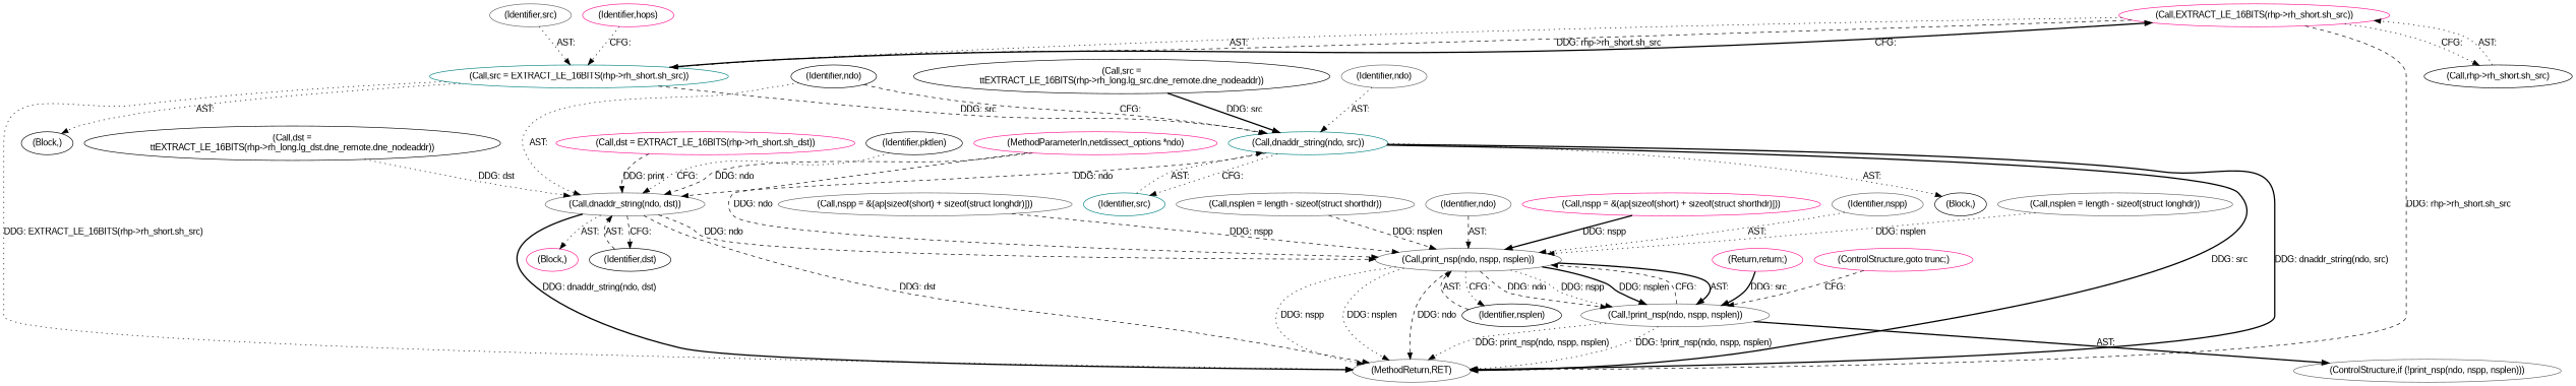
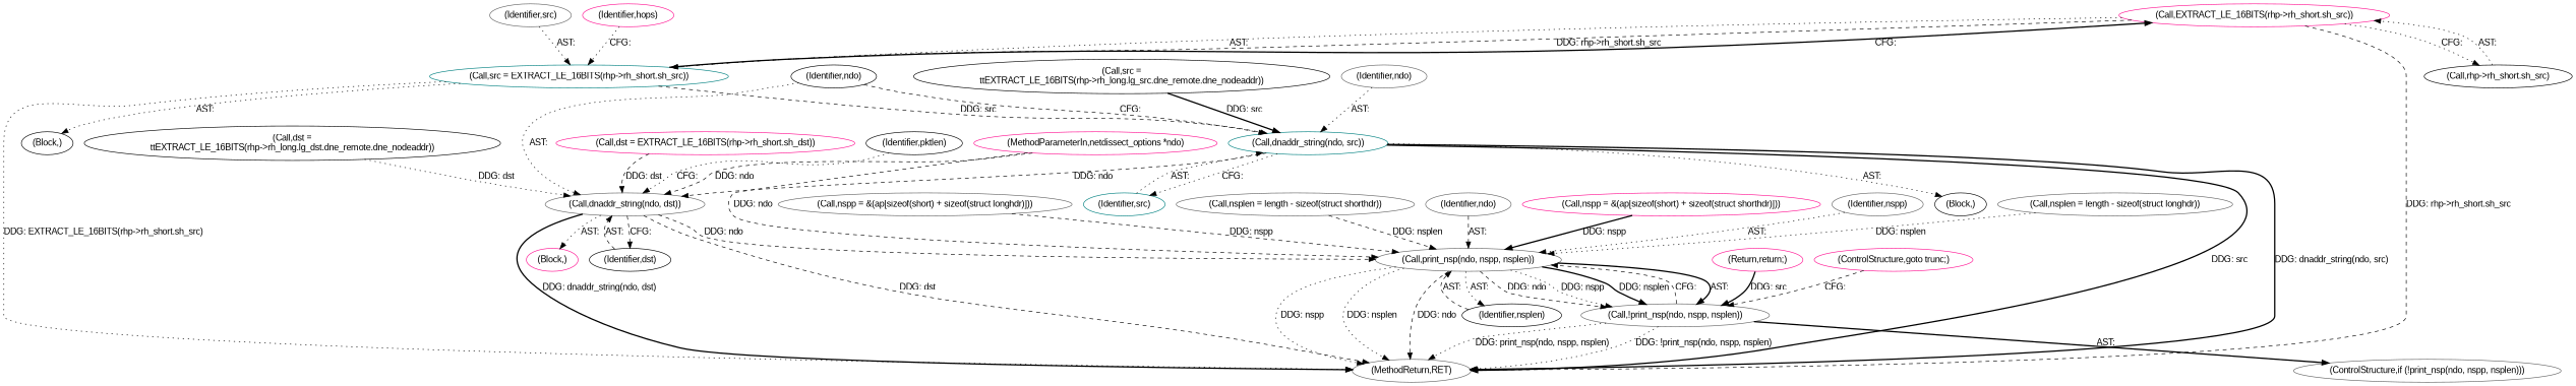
  digraph {
    fontname="Liberation Sans"
    node [color=gray40 fontname="Liberation Sans"]
    edge [fontname="Liberation Sans" style=dotted]
    n1 [color=deeppink label="(Call,EXTRACT_LE_16BITS(rhp->rh_short.sh_src))"]
    n2 [color=teal label="(Call,src = EXTRACT_LE_16BITS(rhp->rh_short.sh_src))"]
    n3 [color=black label="(Call,rhp->rh_short.sh_src)"]
    n4 [label="(MethodReturn,RET)"]
    n5 [color=teal label="(Call,dnaddr_string(ndo, src))"]
    n6 [color=black label="(Block,)"]
    n7 [label="(Call,dnaddr_string(ndo, dst))"]
    n8 [color=teal label="(Identifier,src)"]
    n9 [color=black label="(Block,)"]
    n10 [label="(Call,print_nsp(ndo, nspp, nsplen))"]
    n11 [color=deeppink label="(Block,)"]
    n12 [color=black label="(Identifier,dst)"]
    n13 [label="(Call,!print_nsp(ndo, nspp, nsplen))"]
    n14 [color=black label="(Identifier,nsplen)"]
    n15 [label="(ControlStructure,if (!print_nsp(ndo, nspp, nsplen)))"]
    n16 [label="(Identifier,src)"]
    n17 [label="(Call,nspp = &(ap[sizeof(short) + sizeof(struct longhdr)]))"]
    n18 [color=black label="(Identifier,ndo)"]
    n19 [label="(Identifier,ndo)"]
    n20 [label="(Call,nsplen = length - sizeof(struct shorthdr))"]
    n21 [color=black label="(Call,src =\n\t\tEXTRACT_LE_16BITS(rhp->rh_long.lg_src.dne_remote.dne_nodeaddr))"]
    n22 [label="(Identifier,ndo)"]
    n23 [color=black label="(Call,dst =\n\t\tEXTRACT_LE_16BITS(rhp->rh_long.lg_dst.dne_remote.dne_nodeaddr))"]
    n24 [color=deeppink label="(Return,return;)"]
    n25 [color=deeppink label="(Call,nspp = &(ap[sizeof(short) + sizeof(struct shorthdr)]))"]
    n26 [color=deeppink label="(Identifier,hops)"]
    n27 [color=deeppink label="(MethodParameterIn,netdissect_options *ndo)"]
    n28 [color=deeppink label="(Call,dst = EXTRACT_LE_16BITS(rhp->rh_short.sh_dst))"]
    n29 [label="(Identifier,nspp)"]
    n30 [color=black label="(Identifier,pktlen)"]
    n31 [color=deeppink label="(ControlStructure,goto trunc;)"]
    n32 [label="(Call,nsplen = length - sizeof(struct longhdr))"]
    n1 -> n2 [label="AST: "]
    n1 -> n2 [label="DDG: rhp->rh_short.sh_src" style=dashed]
    n1 -> n3 [label="CFG: "]
    n1 -> n4 [label="DDG: rhp->rh_short.sh_src" style=dashed]
    n2 -> n1 [label="CFG: " style=bold]
    n2 -> n4 [label="DDG: EXTRACT_LE_16BITS(rhp->rh_short.sh_src)"]
    n2 -> n5 [label="DDG: src" style=dashed]
    n2 -> n6 [label="AST: "]
    n3 -> n1 [label="AST: "]
    n5 -> n4 [label="DDG: src" style=bold]
    n5 -> n4 [label="DDG: dnaddr_string(ndo, src)" style=bold]
    n5 -> n7 [label="DDG: ndo" style=dashed]
    n5 -> n8 [label="CFG: "]
    n5 -> n9 [label="AST: "]
    n7 -> n4 [label="DDG: dnaddr_string(ndo, dst)" style=bold]
    n7 -> n4 [label="DDG: dst" style=dashed]
    n7 -> n10 [label="DDG: ndo" style=dashed]
    n7 -> n11 [label="AST: "]
    n7 -> n12 [label="CFG: " style=dashed]
    n8 -> n5 [label="AST: "]
    n10 -> n4 [label="DDG: nspp"]
    n10 -> n4 [label="DDG: nsplen"]
    n10 -> n4 [label="DDG: ndo" style=dashed]
    n10 -> n13 [label="AST: " style=bold]
    n10 -> n13 [label="DDG: ndo" style=dashed]
    n10 -> n13 [label="DDG: nspp"]
    n10 -> n13 [label="DDG: nsplen" style=bold]
-   n10 -> n14 [label="CFG: "]
+   n10 -> n14 [label="AST: "]
    n12 -> n7 [label="AST: " style=dashed]
    n13 -> n4 [label="DDG: !print_nsp(ndo, nspp, nsplen)"]
    n13 -> n4 [label="DDG: print_nsp(ndo, nspp, nsplen)"]
    n13 -> n10 [label="CFG: " style=dashed]
    n13 -> n15 [label="AST: " style=bold]
    n14 -> n10 [label="AST: " style=dashed]
    n16 -> n2 [label="AST: "]
    n17 -> n10 [label="DDG: nspp" style=dashed]
    n18 -> n5 [label="CFG: " style=dashed]
    n18 -> n7 [label="AST: "]
    n19 -> n5 [label="AST: "]
    n20 -> n10 [label="DDG: nsplen" style=dashed]
    n21 -> n5 [label="DDG: src" style=bold]
    n22 -> n10 [label="AST: " style=dashed]
    n23 -> n7 [label="DDG: dst"]
    n24 -> n13 [label="DDG: src" style=bold]
    n25 -> n10 [label="DDG: nspp" style=bold]
    n26 -> n2 [label="CFG: "]
    n27 -> n7 [label="DDG: ndo" style=dashed]
    n27 -> n10 [label="DDG: ndo" style=dashed]
-   n28 -> n7 [label="DDG: print" style=dashed]
+   n28 -> n7 [label="DDG: dst" style=dashed]
    n29 -> n10 [label="AST: "]
    n30 -> n7 [label="CFG: "]
    n31 -> n13 [label="CFG: " style=dashed]
    n32 -> n10 [label="DDG: nsplen"]
  }
